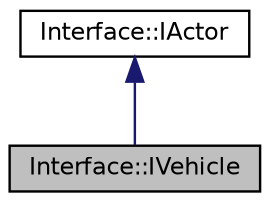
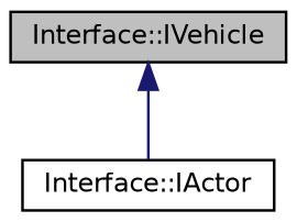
  digraph {
    node [color=black fontname=Helvetica fontsize=10 shape=record style=filled]
    n1 [fillcolor=grey75 fontcolor=black height=0.2 label="Interface::IVehicle" width=0.4]
    n2 [fillcolor=white height=0.2 label="Interface::IActor" width=0.4]
-   n2 -> n1 [color=midnightblue dir=back fontname=Helvetica fontsize=10 labelfontname=Helvetica labelfontsize=10 style=solid]
+   n1 -> n2 [color=midnightblue dir=back fontname=Helvetica fontsize=10 labelfontname=Helvetica labelfontsize=10 style=solid]
  }
